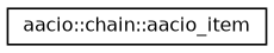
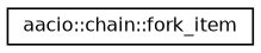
  digraph {
    rankdir=LR
-   n1 [color=black fillcolor=white fontname=Helvetica fontsize=10 height=0.2 label="aacio::chain::aacio_item" shape=record style=filled width=0.4]
+   n1 [color=black fillcolor=white fontname=Helvetica fontsize=10 height=0.2 label="aacio::chain::fork_item" shape=record style=filled width=0.4]
  }
